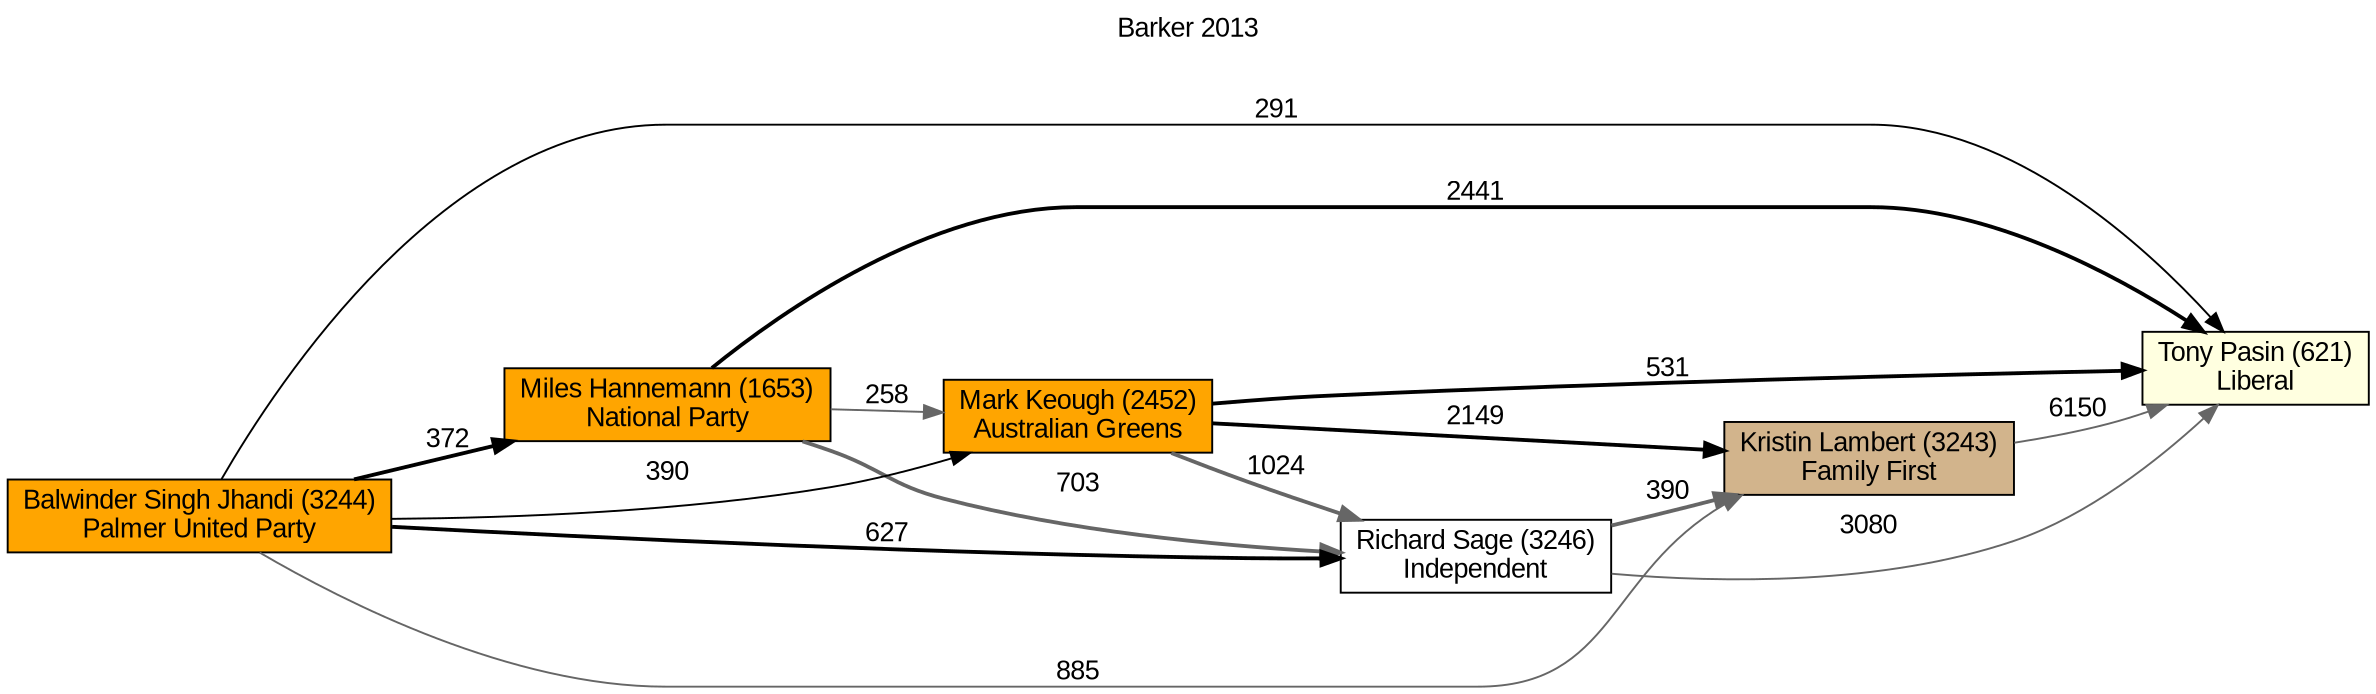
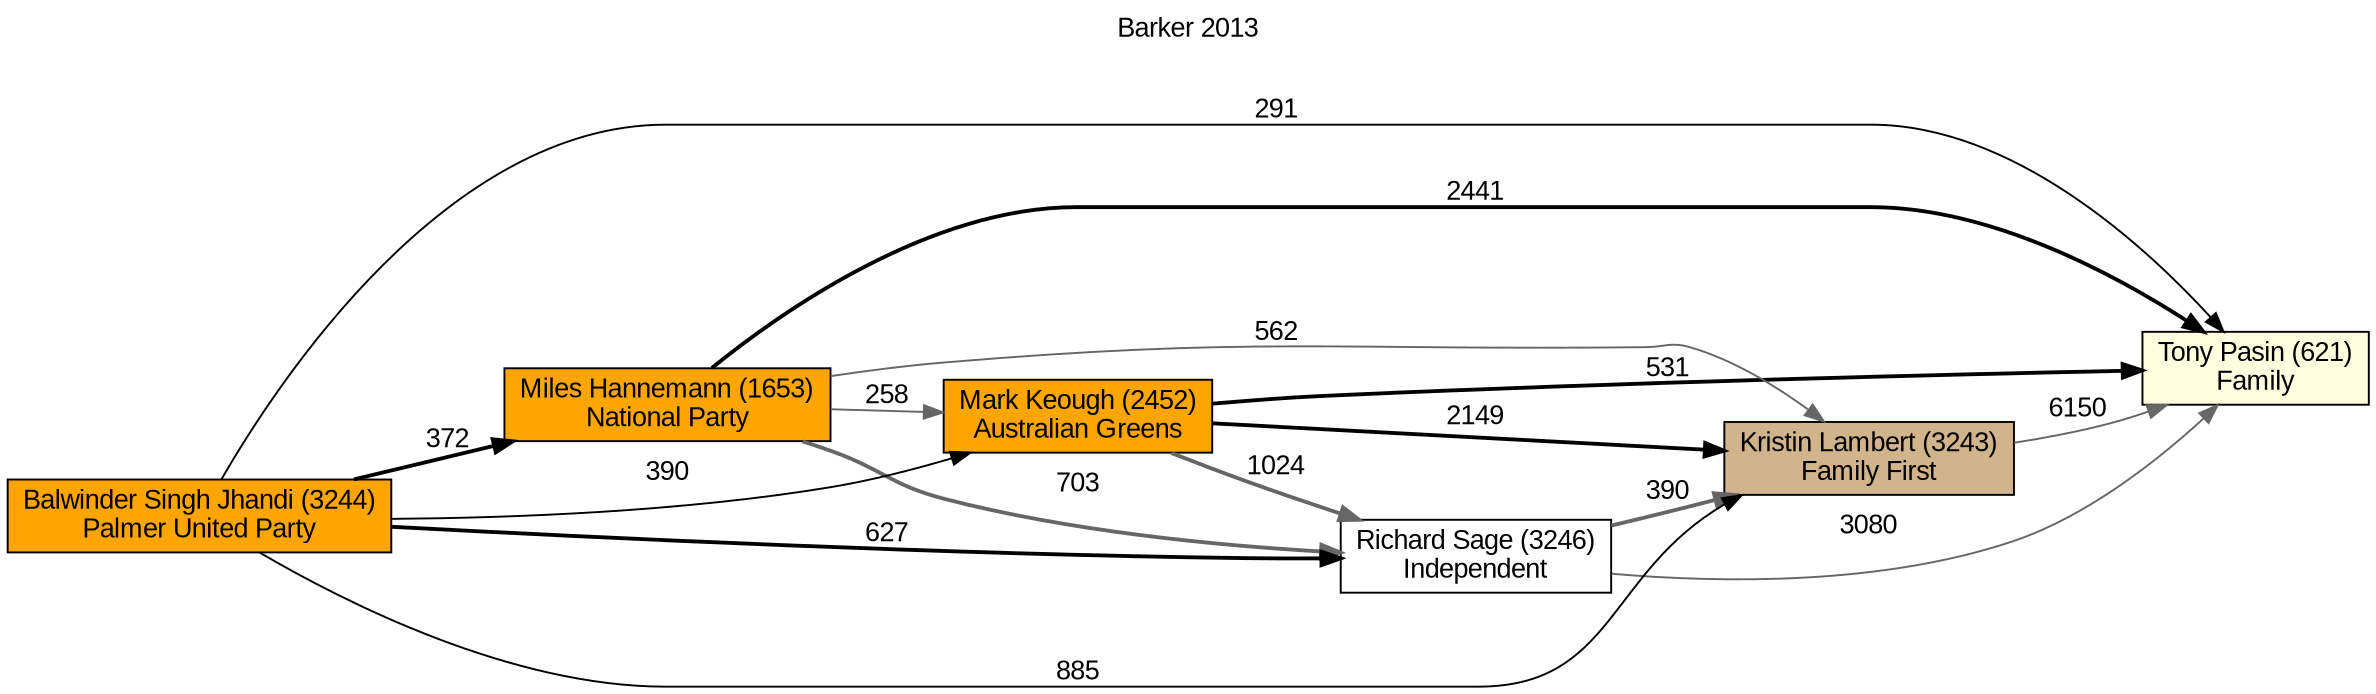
  digraph {
    fontname="Liberation Sans"
    label="Barker 2013"
    labelloc=t
    mclimit=10
    rankdir=LR
    node [fillcolor=orange fontname="Liberation Sans" shape=box style=filled]
    edge [color=gray40 fontname="Liberation Sans" style=bold]
-   n1 [fillcolor=lightyellow label="Tony Pasin (621)\nLiberal"]
+   n1 [fillcolor=lightyellow label="Tony Pasin (621)\nFamily"]
    n2 [fillcolor=tan label="Kristin Lambert (3243)\nFamily First"]
    n3 [fillcolor=white label="Richard Sage (3246)\nIndependent"]
    n4 [label="Mark Keough (2452)\nAustralian Greens"]
    n5 [label="Miles Hannemann (1653)\nNational Party"]
    n6 [label="Balwinder Singh Jhandi (3244)\nPalmer United Party"]
    n2 -> n1 [label=6150 style=solid]
    n3 -> n1 [label=3080 style=solid]
    n3 -> n2 [label=390]
    n4 -> n1 [color=black label=531]
    n4 -> n2 [color=black label=2149]
    n4 -> n3 [label=1024]
    n5 -> n1 [color=black label=2441]
+   n5 -> n2 [label=562 style=solid]
    n5 -> n3 [label=703]
    n5 -> n4 [label=258 style=solid]
    n6 -> n1 [color=black label=291 style=solid]
-   n6 -> n2 [label=885 style=solid]
+   n6 -> n2 [color=black label=885 style=solid]
    n6 -> n3 [color=black label=627]
    n6 -> n4 [color=black label=390 style=solid]
    n6 -> n5 [color=black label=372]
  }
